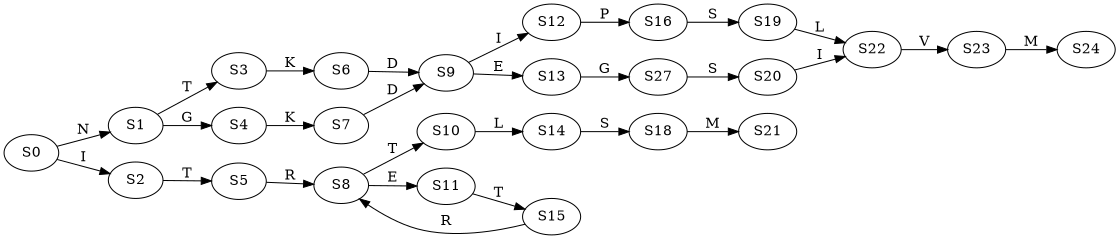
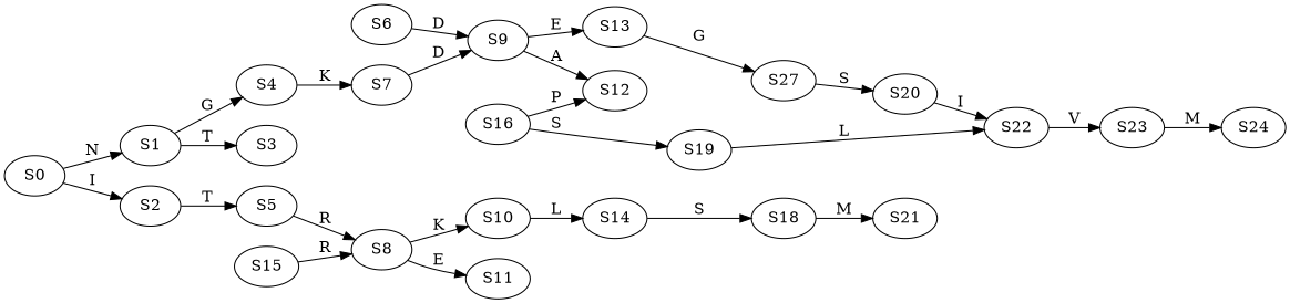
  strict digraph {
    fontname="DejaVu Serif"
    rankdir=LR
    node [fontname="DejaVu Serif"]
    edge [fontname="DejaVu Serif"]
    S0
    S1
    S2
    S3
    S4
    S5
    S6
    S7
    S8
    S9
    S10
    S11
    S12
    S13
    S14
    S15
    S16
    n18 [label=S27]
    S18
    S19
    S20
    S21
    S22
    S23
    S24
    S0 -> S1 [label=N]
    S0 -> S2 [label=I]
    S1 -> S3 [label=T]
    S1 -> S4 [label=G]
    S2 -> S5 [label=T]
-   S3 -> S6 [label=K]
    S4 -> S7 [label=K]
    S5 -> S8 [label=R]
    S6 -> S9 [label=D]
    S7 -> S9 [label=D]
-   S8 -> S10 [label=T]
+   S8 -> S10 [label=K]
    S8 -> S11 [label=E]
-   S9 -> S12 [label=I]
+   S9 -> S12 [label=A]
    S9 -> S13 [label=E]
    S10 -> S14 [label=L]
-   S11 -> S15 [label=T]
-   S12 -> S16 [label=P]
+   S16 -> S12 [label=P]
    S13 -> n18 [label=G]
    S14 -> S18 [label=S]
    S15 -> S8 [label=R]
    S16 -> S19 [label=S]
    n18 -> S20 [label=S]
    S18 -> S21 [label=M]
    S19 -> S22 [label=L]
    S20 -> S22 [label=I]
    S22 -> S23 [label=V]
    S23 -> S24 [label=M]
  }
